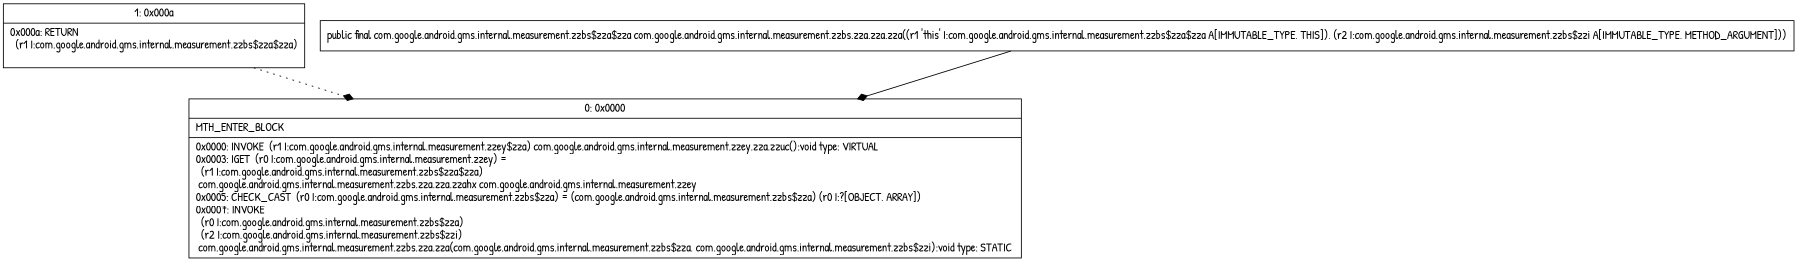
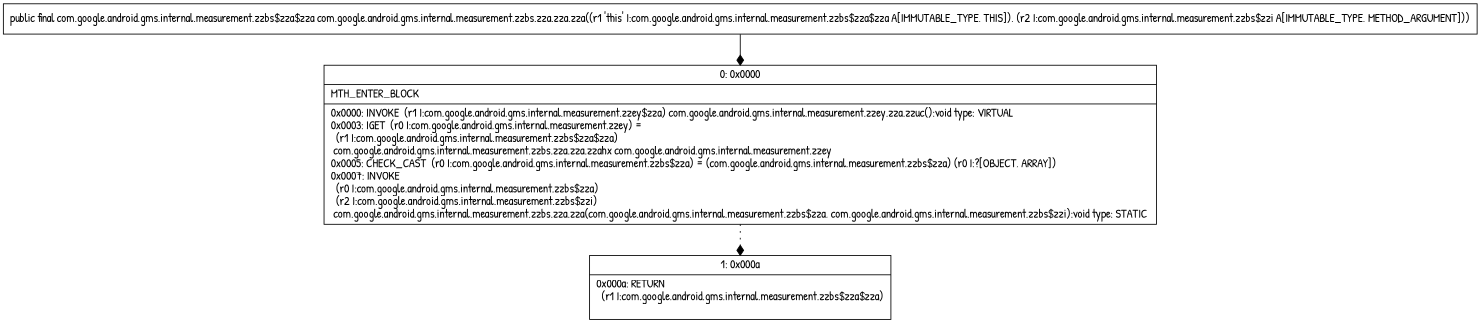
  digraph {
    fontname="Patrick Hand"
    node [shape=record fontname="Patrick Hand"]
    edge [arrowhead=diamond fontname="Patrick Hand"]
    n1 [label="{0\:\ 0x0000|MTH_ENTER_BLOCK\l|0x0000: INVOKE  (r1 I:com.google.android.gms.internal.measurement.zzey$zza) com.google.android.gms.internal.measurement.zzey.zza.zzuc():void type: VIRTUAL \l0x0003: IGET  (r0 I:com.google.android.gms.internal.measurement.zzey) = \l  (r1 I:com.google.android.gms.internal.measurement.zzbs$zza$zza)\l com.google.android.gms.internal.measurement.zzbs.zza.zza.zzahx com.google.android.gms.internal.measurement.zzey \l0x0005: CHECK_CAST  (r0 I:com.google.android.gms.internal.measurement.zzbs$zza) = (com.google.android.gms.internal.measurement.zzbs$zza) (r0 I:?[OBJECT, ARRAY]) \l0x0007: INVOKE  \l  (r0 I:com.google.android.gms.internal.measurement.zzbs$zza)\l  (r2 I:com.google.android.gms.internal.measurement.zzbs$zzi)\l com.google.android.gms.internal.measurement.zzbs.zza.zza(com.google.android.gms.internal.measurement.zzbs$zza, com.google.android.gms.internal.measurement.zzbs$zzi):void type: STATIC \l}"]
    n2 [label="{1\:\ 0x000a|0x000a: RETURN  \l  (r1 I:com.google.android.gms.internal.measurement.zzbs$zza$zza)\l \l}"]
    n3 [label="{public final com.google.android.gms.internal.measurement.zzbs$zza$zza com.google.android.gms.internal.measurement.zzbs.zza.zza.zza((r1 'this' I:com.google.android.gms.internal.measurement.zzbs$zza$zza A[IMMUTABLE_TYPE, THIS]), (r2 I:com.google.android.gms.internal.measurement.zzbs$zzi A[IMMUTABLE_TYPE, METHOD_ARGUMENT])) }"]
-   n2 -> n1 [style=dotted]
+   n1 -> n2 [style=dotted]
    n3 -> n1 [style=solid]
  }
